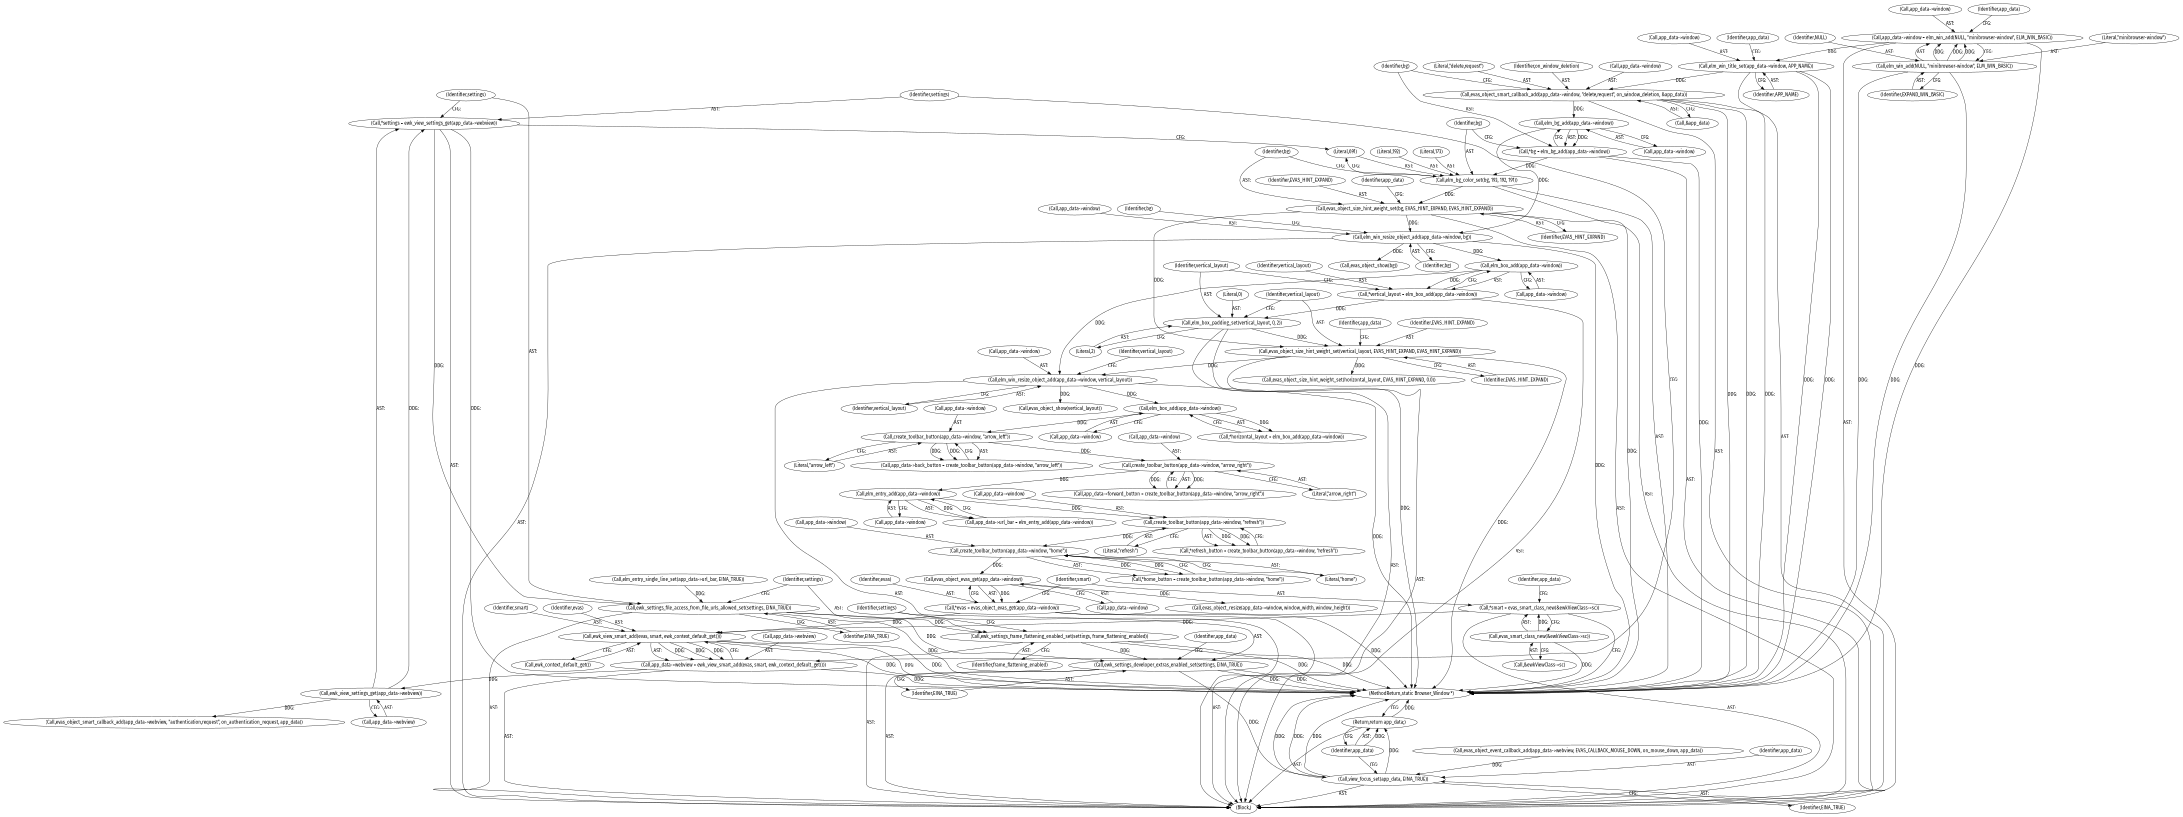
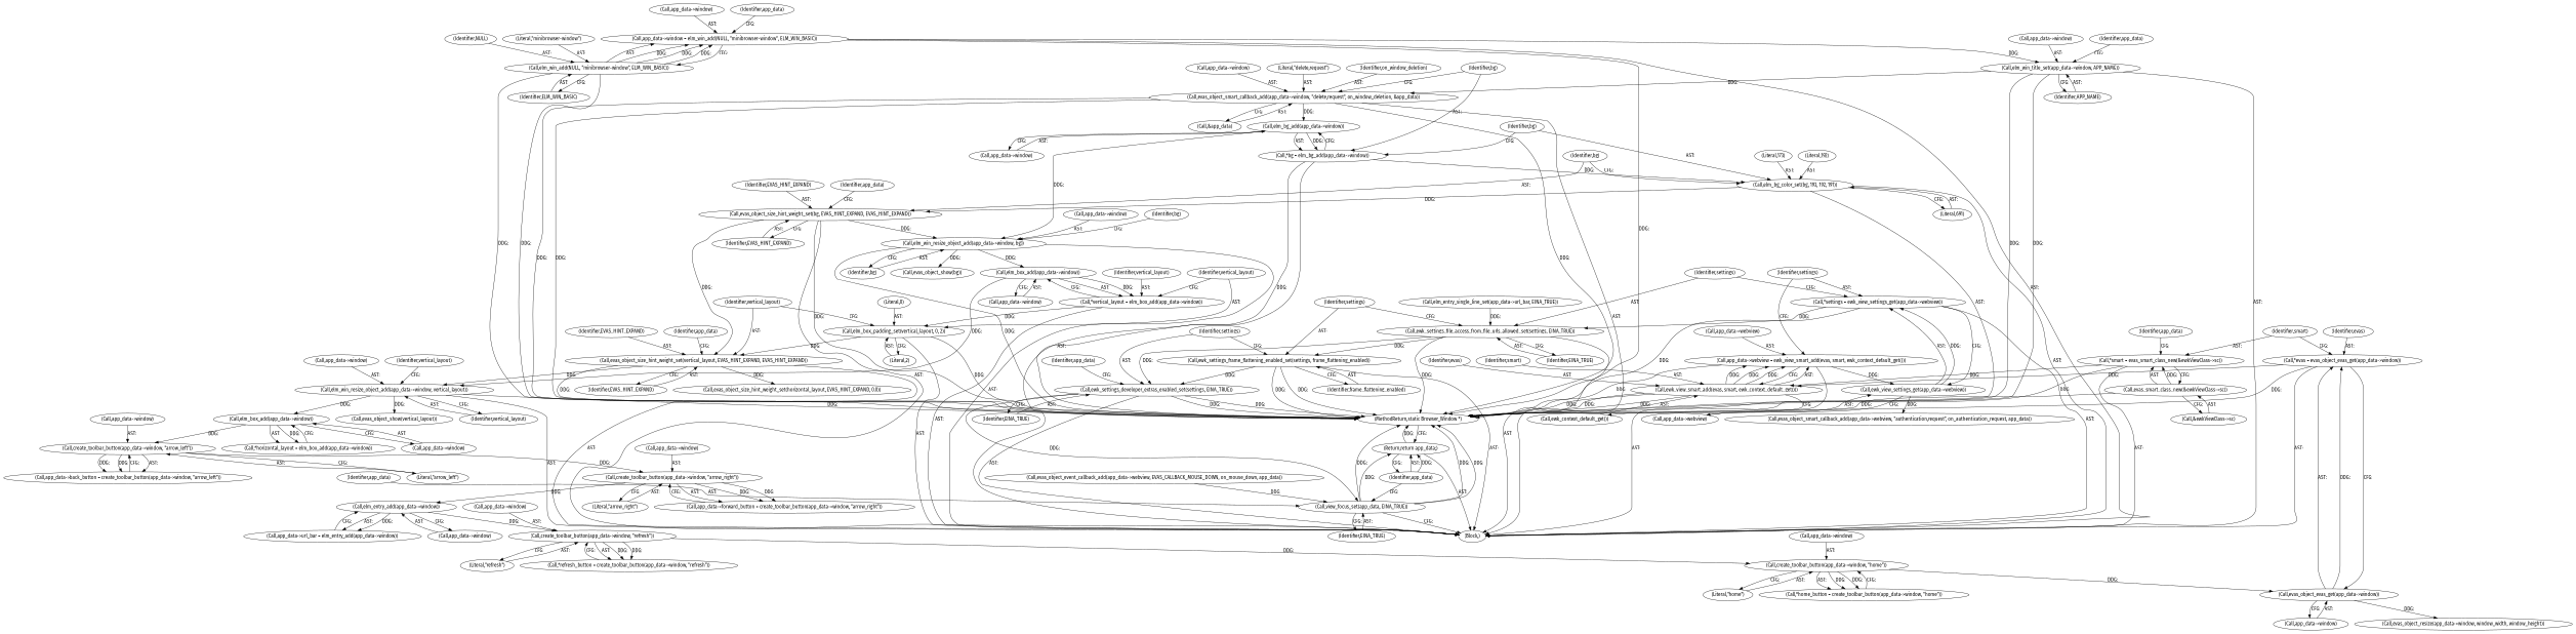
  digraph {
    fontname="Fira Sans"
    node [fontname="Fira Sans"]
    edge [fontname="Fira Sans"]
    n1 [label="(Call,*settings = ewk_view_settings_get(app_data->webview))"]
    n2 [label="(Call,ewk_view_settings_get(app_data->webview))"]
    n3 [label="(Call,ewk_settings_file_access_from_file_urls_allowed_set(settings, EINA_TRUE))"]
    n4 [label="(Block,)"]
    n5 [label="(MethodReturn,static Browser_Window *)"]
    n6 [label="(Call,app_data->webview)"]
    n7 [label="(Call,evas_object_smart_callback_add(app_data->webview, \"authentication,request\", on_authentication_request, app_data))"]
    n8 [label="(Call,ewk_settings_frame_flattening_enabled_set(settings, frame_flattening_enabled))"]
    n9 [label="(Call,ewk_settings_developer_extras_enabled_set(settings, EINA_TRUE))"]
    n10 [label="(Identifier,EINA_TRUE)"]
    n11 [label="(Return,return app_data;)"]
    n12 [label="(Call,app_data->webview = ewk_view_smart_add(evas, smart, ewk_context_default_get()))"]
    n13 [label="(Call,ewk_view_smart_add(evas, smart, ewk_context_default_get()))"]
    n14 [label="(Call,ewk_context_default_get())"]
    n15 [label="(Call,*evas = evas_object_evas_get(app_data->window))"]
    n16 [label="(Call,evas_object_evas_get(app_data->window))"]
    n17 [label="(Call,app_data->window)"]
    n18 [label="(Call,evas_object_resize(app_data->window, window_width, window_height))"]
    n19 [label="(Call,create_toolbar_button(app_data->window, \"home\"))"]
    n20 [label="(Literal,\"home\")"]
    n21 [label="(Call,*home_button = create_toolbar_button(app_data->window, \"home\"))"]
    n22 [label="(Call,create_toolbar_button(app_data->window, \"refresh\"))"]
    n23 [label="(Literal,\"refresh\")"]
    n24 [label="(Call,*refresh_button = create_toolbar_button(app_data->window, \"refresh\"))"]
    n25 [label="(Call,elm_entry_add(app_data->window))"]
    n26 [label="(Call,app_data->url_bar = elm_entry_add(app_data->window))"]
    n27 [label="(Call,app_data->window)"]
    n28 [label="(Call,create_toolbar_button(app_data->window, \"arrow_right\"))"]
    n29 [label="(Literal,\"arrow_right\")"]
    n30 [label="(Call,app_data->forward_button = create_toolbar_button(app_data->window, \"arrow_right\"))"]
    n31 [label="(Call,create_toolbar_button(app_data->window, \"arrow_left\"))"]
    n32 [label="(Call,app_data->back_button = create_toolbar_button(app_data->window, \"arrow_left\"))"]
    n33 [label="(Literal,\"arrow_left\")"]
    n34 [label="(Call,elm_box_add(app_data->window))"]
    n35 [label="(Call,*horizontal_layout = elm_box_add(app_data->window))"]
    n36 [label="(Call,app_data->window)"]
    n37 [label="(Call,elm_win_resize_object_add(app_data->window, vertical_layout))"]
    n38 [label="(Call,evas_object_show(vertical_layout))"]
    n39 [label="(Identifier,vertical_layout)"]
    n40 [label="(Call,elm_box_add(app_data->window))"]
    n41 [label="(Call,*vertical_layout = elm_box_add(app_data->window))"]
    n42 [label="(Call,app_data->window)"]
    n43 [label="(Call,elm_box_padding_set(vertical_layout, 0, 2))"]
    n44 [label="(Call,elm_win_resize_object_add(app_data->window, bg))"]
    n45 [label="(Call,evas_object_show(bg))"]
    n46 [label="(Identifier,bg)"]
    n47 [label="(Call,elm_bg_add(app_data->window))"]
    n48 [label="(Call,*bg = elm_bg_add(app_data->window))"]
    n49 [label="(Call,app_data->window)"]
    n50 [label="(Call,elm_bg_color_set(bg, 193, 192, 191))"]
    n51 [label="(Call,evas_object_smart_callback_add(app_data->window, \"delete,request\", on_window_deletion, &app_data))"]
    n52 [label="(Call,&app_data)"]
    n53 [label="(Call,elm_win_title_set(app_data->window, APP_NAME))"]
    n54 [label="(Identifier,APP_NAME)"]
    n55 [label="(Call,app_data->window = elm_win_add(NULL, \"minibrowser-window\", ELM_WIN_BASIC))"]
    n56 [label="(Call,elm_win_add(NULL, \"minibrowser-window\", ELM_WIN_BASIC))"]
-   n57 [label="(Identifier,EXPAND_WIN_BASIC)"]
+   n57 [label="(Identifier,ELM_WIN_BASIC)"]
    n58 [label="(Call,evas_object_size_hint_weight_set(bg, EVAS_HINT_EXPAND, EVAS_HINT_EXPAND))"]
    n59 [label="(Call,evas_object_size_hint_weight_set(vertical_layout, EVAS_HINT_EXPAND, EVAS_HINT_EXPAND))"]
    n60 [label="(Identifier,EVAS_HINT_EXPAND)"]
    n61 [label="(Identifier,EVAS_HINT_EXPAND)"]
    n62 [label="(Call,evas_object_size_hint_weight_set(horizontal_layout, EVAS_HINT_EXPAND, 0.0))"]
    n63 [label="(Literal,691)"]
    n64 [label="(Literal,2)"]
    n65 [label="(Call,*smart = evas_smart_class_new(&ewkViewClass->sc))"]
    n66 [label="(Call,evas_smart_class_new(&ewkViewClass->sc))"]
    n67 [label="(Call,&ewkViewClass->sc)"]
    n68 [label="(Identifier,frame_flattening_enabled)"]
    n69 [label="(Call,view_focus_set(app_data, EINA_TRUE))"]
    n70 [label="(Identifier,EINA_TRUE)"]
    n71 [label="(Identifier,EINA_TRUE)"]
    n72 [label="(Identifier,app_data)"]
    n73 [label="(Identifier,evas)"]
    n74 [label="(Identifier,app_data)"]
    n75 [label="(Identifier,settings)"]
    n76 [label="(Literal,\"delete,request\")"]
    n77 [label="(Identifier,evas)"]
    n78 [label="(Literal,192)"]
    n79 [label="(Identifier,app_data)"]
    n80 [label="(Identifier,bg)"]
    n81 [label="(Call,app_data->window)"]
    n82 [label="(Call,app_data->window)"]
    n83 [label="(Literal,0)"]
    n84 [label="(Call,evas_object_event_callback_add(app_data->webview, EVAS_CALLBACK_MOUSE_DOWN, on_mouse_down, app_data))"]
    n85 [label="(Identifier,smart)"]
    n86 [label="(Call,app_data->webview)"]
    n87 [label="(Call,app_data->window)"]
    n88 [label="(Identifier,vertical_layout)"]
    n89 [label="(Call,app_data->window)"]
    n90 [label="(Identifier,on_window_deletion)"]
    n91 [label="(Identifier,app_data)"]
    n92 [label="(Identifier,bg)"]
    n93 [label="(Call,app_data->window)"]
    n94 [label="(Identifier,smart)"]
    n95 [label="(Call,app_data->window)"]
    n96 [label="(Identifier,bg)"]
    n97 [label="(Call,app_data->window)"]
    n98 [label="(Identifier,vertical_layout)"]
    n99 [label="(Identifier,vertical_layout)"]
    n100 [label="(Identifier,vertical_layout)"]
    n101 [label="(Identifier,app_data)"]
    n102 [label="(Call,elm_entry_single_line_set(app_data->url_bar, EINA_TRUE))"]
    n103 [label="(Literal,173)"]
    n104 [label="(Identifier,settings)"]
    n105 [label="(Identifier,app_data)"]
    n106 [label="(Identifier,settings)"]
    n107 [label="(Call,app_data->window)"]
    n108 [label="(Identifier,bg)"]
    n109 [label="(Identifier,EVAS_HINT_EXPAND)"]
    n110 [label="(Identifier,settings)"]
    n111 [label="(Identifier,EVAS_HINT_EXPAND)"]
    n112 [label="(Identifier,app_data)"]
    n113 [label="(Call,app_data->window)"]
    n114 [label="(Identifier,app_data)"]
    n115 [label="(Identifier,NULL)"]
    n116 [label="(Literal,\"minibrowser-window\")"]
-   n1 -> n63 [label="CFG: "]
+   n1 -> n2 [label="CFG: "]
    n1 -> n3 [label="DDG: "]
    n1 -> n4 [label="AST: "]
    n1 -> n5 [label="DDG: "]
    n2 -> n1 [label="AST: "]
    n2 -> n1 [label="DDG: "]
    n2 -> n6 [label="CFG: "]
    n2 -> n7 [label="DDG: "]
    n3 -> n4 [label="AST: "]
    n3 -> n5 [label="DDG: "]
    n3 -> n8 [label="DDG: "]
    n3 -> n9 [label="DDG: "]
    n3 -> n10 [label="CFG: "]
    n5 -> n11 [label="CFG: "]
    n6 -> n2 [label="AST: "]
    n8 -> n4 [label="AST: "]
    n8 -> n5 [label="DDG: "]
    n8 -> n5 [label="DDG: "]
    n8 -> n9 [label="DDG: "]
    n8 -> n68 [label="CFG: "]
    n9 -> n4 [label="AST: "]
    n9 -> n5 [label="DDG: "]
    n9 -> n5 [label="DDG: "]
    n9 -> n69 [label="DDG: "]
    n9 -> n70 [label="CFG: "]
    n10 -> n3 [label="AST: "]
    n11 -> n4 [label="AST: "]
    n11 -> n5 [label="DDG: "]
    n11 -> n72 [label="CFG: "]
    n12 -> n2 [label="DDG: "]
    n12 -> n4 [label="AST: "]
    n12 -> n5 [label="DDG: "]
    n12 -> n13 [label="CFG: "]
    n13 -> n5 [label="DDG: "]
    n13 -> n5 [label="DDG: "]
    n13 -> n5 [label="DDG: "]
    n13 -> n12 [label="AST: "]
    n13 -> n12 [label="DDG: "]
    n13 -> n12 [label="DDG: "]
    n13 -> n12 [label="DDG: "]
    n13 -> n14 [label="CFG: "]
    n14 -> n13 [label="AST: "]
    n15 -> n4 [label="AST: "]
    n15 -> n5 [label="DDG: "]
    n15 -> n13 [label="DDG: "]
    n15 -> n16 [label="CFG: "]
    n16 -> n15 [label="AST: "]
    n16 -> n15 [label="DDG: "]
    n16 -> n17 [label="CFG: "]
    n16 -> n18 [label="DDG: "]
    n17 -> n16 [label="AST: "]
    n19 -> n16 [label="DDG: "]
    n19 -> n20 [label="CFG: "]
    n19 -> n21 [label="AST: "]
    n19 -> n21 [label="DDG: "]
    n19 -> n21 [label="DDG: "]
    n20 -> n19 [label="AST: "]
    n21 -> n19 [label="CFG: "]
    n22 -> n19 [label="DDG: "]
    n22 -> n23 [label="CFG: "]
    n22 -> n24 [label="AST: "]
    n22 -> n24 [label="DDG: "]
    n22 -> n24 [label="DDG: "]
    n23 -> n22 [label="AST: "]
    n24 -> n22 [label="CFG: "]
    n25 -> n22 [label="DDG: "]
    n25 -> n26 [label="AST: "]
    n25 -> n26 [label="DDG: "]
    n25 -> n27 [label="CFG: "]
    n26 -> n25 [label="CFG: "]
    n27 -> n25 [label="AST: "]
    n28 -> n25 [label="DDG: "]
    n28 -> n29 [label="CFG: "]
    n28 -> n30 [label="AST: "]
    n28 -> n30 [label="DDG: "]
    n28 -> n30 [label="DDG: "]
    n29 -> n28 [label="AST: "]
    n30 -> n28 [label="CFG: "]
    n31 -> n28 [label="DDG: "]
    n31 -> n32 [label="AST: "]
    n31 -> n32 [label="DDG: "]
    n31 -> n32 [label="DDG: "]
    n31 -> n33 [label="CFG: "]
    n32 -> n31 [label="CFG: "]
    n33 -> n31 [label="AST: "]
    n34 -> n31 [label="DDG: "]
    n34 -> n35 [label="AST: "]
    n34 -> n35 [label="DDG: "]
    n34 -> n36 [label="CFG: "]
    n35 -> n34 [label="CFG: "]
    n36 -> n34 [label="AST: "]
    n37 -> n4 [label="AST: "]
    n37 -> n5 [label="DDG: "]
    n37 -> n34 [label="DDG: "]
    n37 -> n38 [label="DDG: "]
    n37 -> n39 [label="CFG: "]
    n39 -> n37 [label="AST: "]
    n40 -> n37 [label="DDG: "]
    n40 -> n41 [label="AST: "]
    n40 -> n41 [label="DDG: "]
    n40 -> n42 [label="CFG: "]
    n41 -> n4 [label="AST: "]
    n41 -> n40 [label="CFG: "]
    n41 -> n43 [label="DDG: "]
    n42 -> n40 [label="AST: "]
    n43 -> n4 [label="AST: "]
    n43 -> n5 [label="DDG: "]
    n43 -> n59 [label="DDG: "]
    n43 -> n64 [label="CFG: "]
    n44 -> n4 [label="AST: "]
    n44 -> n5 [label="DDG: "]
    n44 -> n40 [label="DDG: "]
    n44 -> n45 [label="DDG: "]
    n44 -> n46 [label="CFG: "]
    n46 -> n44 [label="AST: "]
    n47 -> n44 [label="DDG: "]
    n47 -> n48 [label="AST: "]
    n47 -> n48 [label="DDG: "]
    n47 -> n49 [label="CFG: "]
    n48 -> n4 [label="AST: "]
    n48 -> n5 [label="DDG: "]
    n48 -> n47 [label="CFG: "]
    n48 -> n50 [label="DDG: "]
    n49 -> n47 [label="AST: "]
    n50 -> n4 [label="AST: "]
    n50 -> n5 [label="AST: "]
    n50 -> n58 [label="DDG: "]
    n50 -> n63 [label="CFG: "]
    n51 -> n4 [label="AST: "]
    n51 -> n5 [label="DDG: "]
    n51 -> n5 [label="DDG: "]
    n51 -> n5 [label="DDG: "]
    n51 -> n47 [label="DDG: "]
    n51 -> n52 [label="CFG: "]
    n52 -> n51 [label="AST: "]
    n53 -> n4 [label="AST: "]
    n53 -> n5 [label="DDG: "]
    n53 -> n5 [label="DDG: "]
    n53 -> n51 [label="DDG: "]
    n53 -> n54 [label="CFG: "]
    n54 -> n53 [label="AST: "]
    n55 -> n4 [label="AST: "]
    n55 -> n5 [label="DDG: "]
    n55 -> n53 [label="DDG: "]
    n55 -> n56 [label="CFG: "]
    n56 -> n5 [label="DDG: "]
    n56 -> n5 [label="DDG: "]
    n56 -> n55 [label="AST: "]
    n56 -> n55 [label="DDG: "]
    n56 -> n55 [label="DDG: "]
    n56 -> n55 [label="DDG: "]
    n56 -> n57 [label="CFG: "]
    n57 -> n56 [label="AST: "]
    n58 -> n4 [label="AST: "]
    n58 -> n5 [label="DDG: "]
    n58 -> n44 [label="DDG: "]
    n58 -> n59 [label="DDG: "]
    n58 -> n60 [label="CFG: "]
    n59 -> n4 [label="AST: "]
    n59 -> n5 [label="DDG: "]
    n59 -> n37 [label="DDG: "]
    n59 -> n61 [label="CFG: "]
    n59 -> n62 [label="DDG: "]
    n60 -> n58 [label="AST: "]
    n61 -> n59 [label="AST: "]
    n63 -> n50 [label="AST: "]
    n64 -> n43 [label="AST: "]
    n65 -> n4 [label="AST: "]
-   n65 -> n5 [label="CFG: "]
+   n65 -> n5 [label="DDG: "]
    n65 -> n13 [label="DDG: "]
    n65 -> n66 [label="CFG: "]
    n66 -> n5 [label="DDG: "]
    n66 -> n65 [label="AST: "]
    n66 -> n65 [label="DDG: "]
    n66 -> n67 [label="CFG: "]
    n67 -> n66 [label="AST: "]
    n68 -> n8 [label="AST: "]
-   n69 -> n4 [label="AST: "]
+   n69 -> n4 [label="CFG: "]
    n69 -> n5 [label="DDG: "]
    n69 -> n5 [label="DDG: "]
    n69 -> n5 [label="DDG: "]
    n69 -> n11 [label="DDG: "]
    n69 -> n71 [label="CFG: "]
    n70 -> n9 [label="AST: "]
    n71 -> n69 [label="AST: "]
    n72 -> n11 [label="AST: "]
    n72 -> n11 [label="DDG: "]
    n72 -> n69 [label="CFG: "]
    n73 -> n15 [label="AST: "]
    n74 -> n58 [label="CFG: "]
    n75 -> n1 [label="AST: "]
    n75 -> n12 [label="CFG: "]
    n76 -> n51 [label="AST: "]
    n77 -> n13 [label="AST: "]
    n78 -> n50 [label="AST: "]
    n79 -> n9 [label="CFG: "]
    n80 -> n48 [label="CFG: "]
    n80 -> n50 [label="AST: "]
    n81 -> n22 [label="AST: "]
    n82 -> n37 [label="AST: "]
    n83 -> n43 [label="AST: "]
    n84 -> n69 [label="DDG: "]
    n85 -> n15 [label="CFG: "]
    n85 -> n65 [label="AST: "]
    n86 -> n12 [label="AST: "]
    n87 -> n31 [label="AST: "]
    n88 -> n43 [label="CFG: "]
    n88 -> n59 [label="AST: "]
    n89 -> n19 [label="AST: "]
    n90 -> n51 [label="AST: "]
    n91 -> n53 [label="CFG: "]
    n92 -> n48 [label="AST: "]
    n92 -> n51 [label="CFG: "]
    n93 -> n28 [label="AST: "]
    n94 -> n13 [label="AST: "]
    n95 -> n51 [label="AST: "]
    n96 -> n44 [label="CFG: "]
    n97 -> n55 [label="AST: "]
    n98 -> n41 [label="CFG: "]
    n98 -> n43 [label="AST: "]
    n99 -> n37 [label="CFG: "]
    n100 -> n41 [label="AST: "]
    n101 -> n69 [label="AST: "]
    n102 -> n3 [label="DDG: "]
    n103 -> n50 [label="AST: "]
    n104 -> n8 [label="CFG: "]
    n104 -> n9 [label="AST: "]
    n105 -> n65 [label="CFG: "]
    n106 -> n1 [label="CFG: "]
    n106 -> n3 [label="AST: "]
    n107 -> n44 [label="AST: "]
    n108 -> n50 [label="CFG: "]
    n108 -> n58 [label="AST: "]
    n109 -> n58 [label="AST: "]
    n110 -> n3 [label="CFG: "]
    n110 -> n8 [label="AST: "]
    n111 -> n59 [label="AST: "]
    n112 -> n59 [label="CFG: "]
    n113 -> n53 [label="AST: "]
    n114 -> n55 [label="CFG: "]
    n115 -> n56 [label="AST: "]
    n116 -> n56 [label="AST: "]
  }
